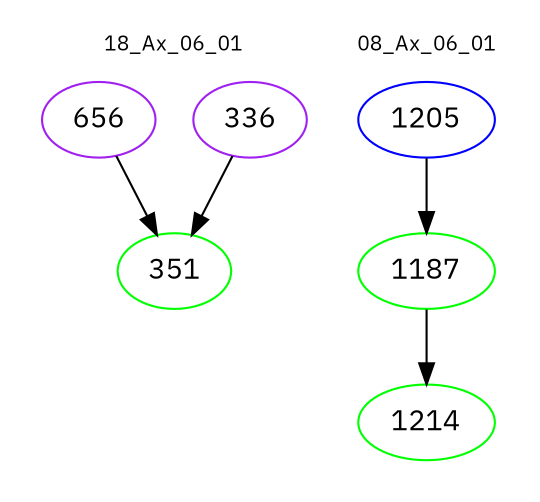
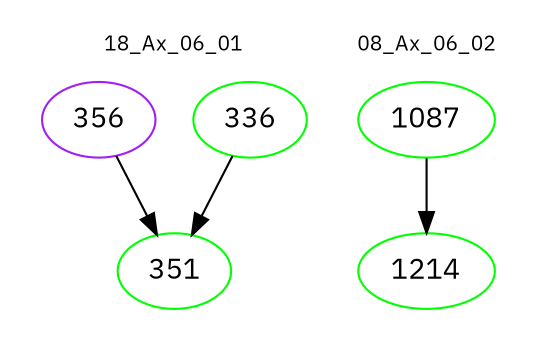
  digraph {
    fontname="IBM Plex Sans"
    node [color=green fontname="IBM Plex Sans"]
    edge [color=black fontname="IBM Plex Sans"]
-   n1 [color=purple label=336]
+   n1 [label=336]
    n2 [label=351]
-   n3 [color=purple label=656]
-   n4 [color=blue label=1205]
-   n5 [label=1187]
+   n3 [color=purple label=356]
+   n5 [label=1087]
    n6 [label=1214]
    subgraph cluster_1 {
      color=white
      fontsize=10
      label="18_Ax_06_01"
      n1
      n2
      n3
    }
    subgraph cluster_2 {
      color=white
      fontsize=10
-     label="08_Ax_06_01"
-     n4
+     label="08_Ax_06_02"
      n5
      n6
    }
    n1 -> n2
    n3 -> n2
-   n4 -> n5
    n5 -> n6
  }
